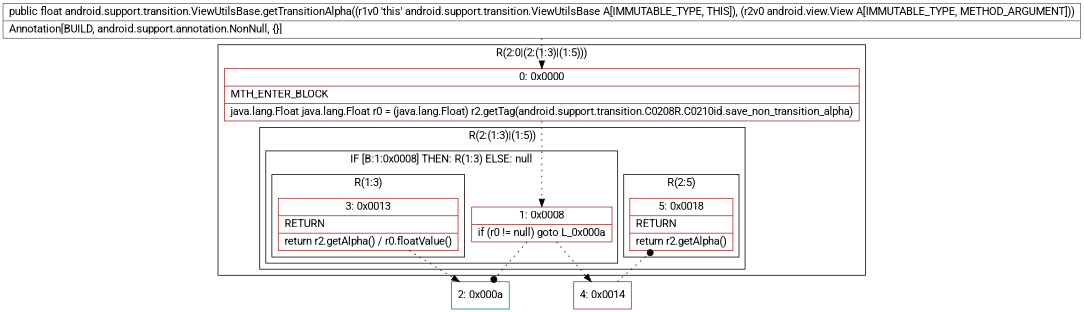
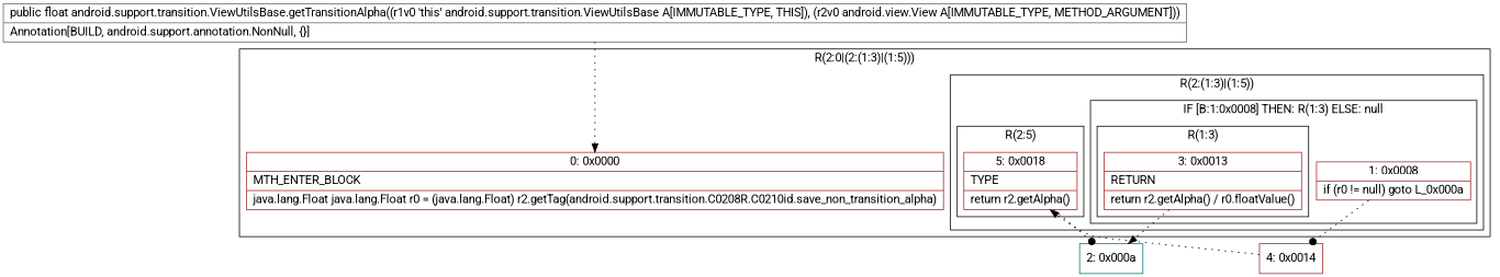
  digraph {
    fontname=Roboto
    node [color=brown fontname=Roboto shape=record]
    edge [arrowhead=normal fontname=Roboto style=dotted]
    n1 [label="{3\:\ 0x0013|RETURN\l|return r2.getAlpha() \/ r0.floatValue()\l}"]
    n2 [label="{1\:\ 0x0008|if (r0 != null) goto L_0x000a\l}"]
-   n3 [label="{5\:\ 0x0018|RETURN\l|return r2.getAlpha()\l}"]
+   n3 [label="{5\:\ 0x0018|TYPE\l|return r2.getAlpha()\l}"]
    n4 [label="{0\:\ 0x0000|MTH_ENTER_BLOCK\l|java.lang.Float java.lang.Float r0 = (java.lang.Float) r2.getTag(android.support.transition.C0208R.C0210id.save_non_transition_alpha)\l}"]
    n5 [color=teal label="{2\:\ 0x000a}"]
    n6 [label="{4\:\ 0x0014}"]
    n7 [color=gray40 label="{public float android.support.transition.ViewUtilsBase.getTransitionAlpha((r1v0 'this' android.support.transition.ViewUtilsBase A[IMMUTABLE_TYPE, THIS]), (r2v0 android.view.View A[IMMUTABLE_TYPE, METHOD_ARGUMENT]))  | Annotation[BUILD, android.support.annotation.NonNull, \{\}]\l}"]
    subgraph cluster_1 {
      label="R(2:0|(2:(1:3)|(1:5)))"
      n4
      subgraph cluster_2 {
        label="R(2:(1:3)|(1:5))"
        subgraph cluster_3 {
          label="IF [B:1:0x0008] THEN: R(1:3) ELSE: null"
          n2
          subgraph cluster_4 {
            label="R(1:3)"
            n1
          }
        }
        subgraph cluster_5 {
          label="R(2:5)"
          n3
        }
      }
    }
    n1 -> n5
-   n2 -> n5 [arrowhead=dot]
-   n2 -> n6
-   n4 -> n2
-   n6 -> n3 [arrowhead=dot]
+   n3 -> n5 [arrowhead=dot]
+   n2 -> n6 [arrowhead=dot]
+   n6 -> n3
    n7 -> n4
  }
